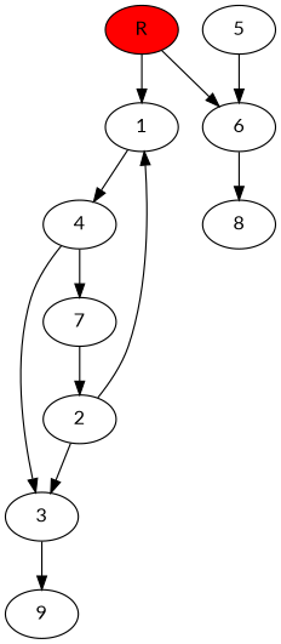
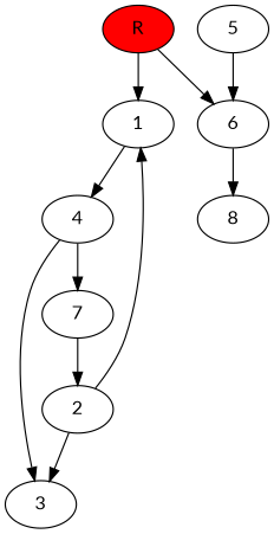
  digraph {
    fontname=Lato
    node [fontname=Lato]
    edge [fontname=Lato]
    1
    4
    3
    7
    5
    6
    2
-   9
    8
    R [fillcolor="#ff0000" style=filled]
    1 -> 4
    4 -> 3
    4 -> 7
-   3 -> 9
    7 -> 2
    5 -> 6
    6 -> 8
    2 -> 1
    2 -> 3
    R -> 1
    R -> 6
  }
